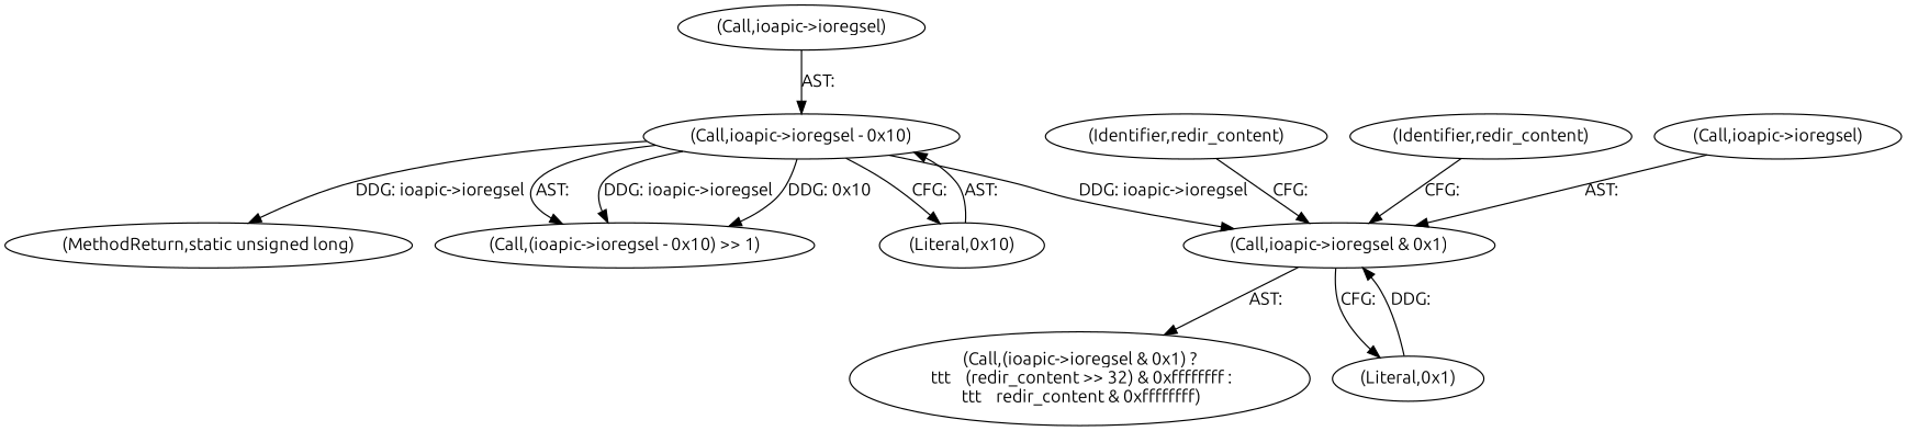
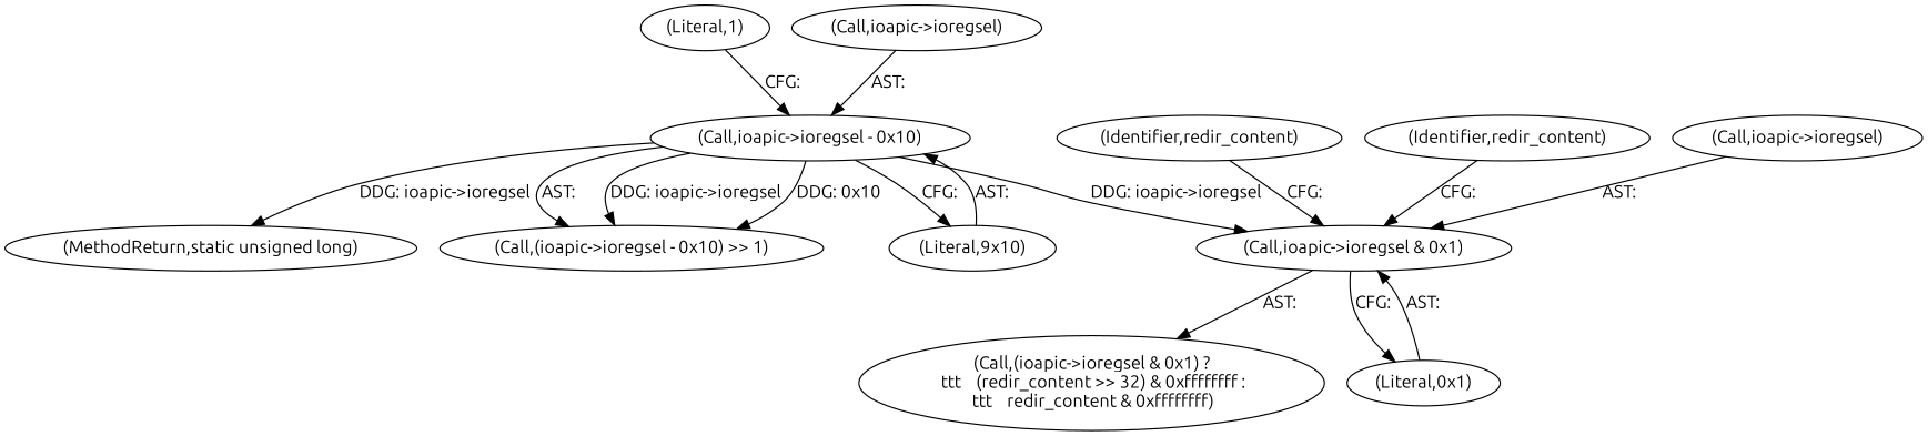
  digraph {
    fontname=Ubuntu
    node [fontname=Ubuntu]
    edge [fontname=Ubuntu]
    n1 [label="(Call,ioapic->ioregsel & 0x1)"]
    n2 [label="(Call,(ioapic->ioregsel & 0x1) ?\n \t\t\t    (redir_content >> 32) & 0xffffffff :\n \t\t\t    redir_content & 0xffffffff)"]
    n3 [label="(Literal,0x1)"]
    n4 [label="(MethodReturn,static unsigned long)"]
    n5 [label="(Call,ioapic->ioregsel - 0x10)"]
    n6 [label="(Call,(ioapic->ioregsel - 0x10) >> 1)"]
-   n7 [label="(Literal,0x10)"]
+   n7 [label="(Literal,9x10)"]
+   n8 [label="(Literal,1)"]
    n9 [label="(Identifier,redir_content)"]
    n10 [label="(Identifier,redir_content)"]
    n11 [label="(Call,ioapic->ioregsel)"]
    n12 [label="(Call,ioapic->ioregsel)"]
    n1 -> n2 [label="AST: "]
    n1 -> n3 [label="CFG: "]
-   n3 -> n1 [label="DDG: "]
+   n3 -> n1 [label="AST: "]
    n5 -> n1 [label="DDG: ioapic->ioregsel"]
    n5 -> n4 [label="DDG: ioapic->ioregsel"]
    n5 -> n6 [label="AST: "]
    n5 -> n6 [label="DDG: ioapic->ioregsel"]
    n5 -> n6 [label="DDG: 0x10"]
    n5 -> n7 [label="CFG: "]
    n7 -> n5 [label="AST: "]
+   n8 -> n5 [label="CFG: "]
    n9 -> n1 [label="CFG: "]
    n10 -> n1 [label="CFG: "]
    n11 -> n1 [label="AST: "]
    n12 -> n5 [label="AST: "]
  }
